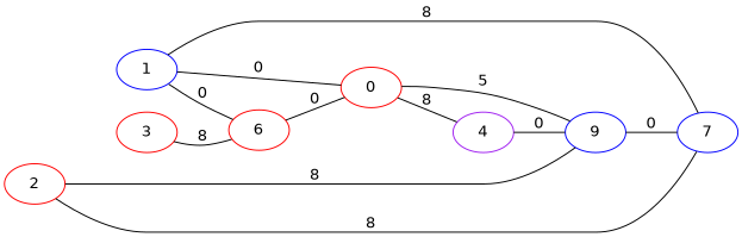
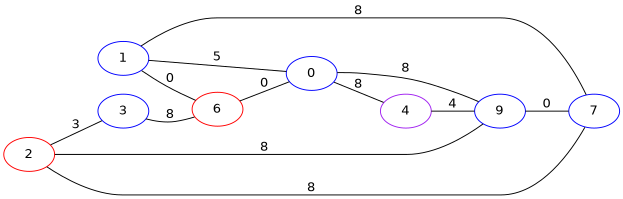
  graph {
    fontname="DejaVu Sans"
    rankdir=LR
    node [color=red fontname="DejaVu Sans" weight=1]
    edge [fontname="DejaVu Sans"]
    1 [color=blue]
-   0
+   0 [color=blue]
    4 [color=purple weight=4]
    n4 [color=blue label=9 weight=3]
    6 [weight=3]
    7 [color=blue weight=3]
    2
-   3
+   3 [color=blue]
    1 -- 6 [label=0]
    1 -- 7 [label=8]
-   0 -- 1 [label=0]
+   0 -- 1 [label=5]
    0 -- 4 [label=8]
-   0 -- n4 [label=5]
-   4 -- n4 [label=0]
+   0 -- n4 [label=8]
+   4 -- n4 [label=4]
    n4 -- 7 [label=0]
    6 -- 0 [label=0]
    2 -- n4 [label=8]
    2 -- 7 [label=8]
+   2 -- 3 [label=3]
    3 -- 6 [label=8]
  }
